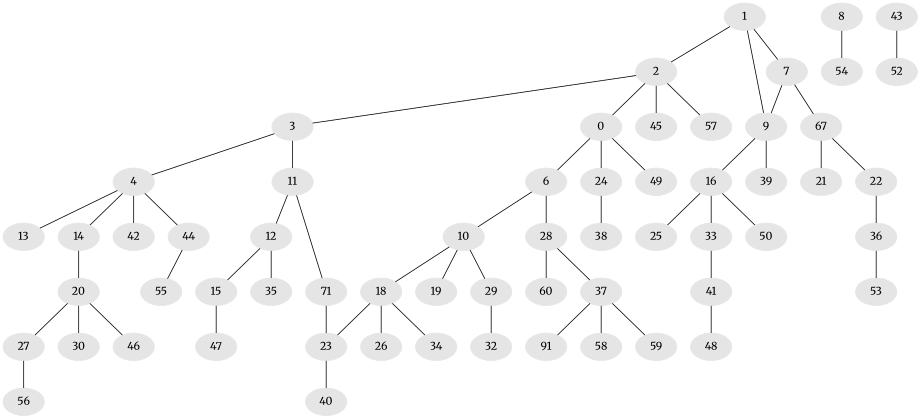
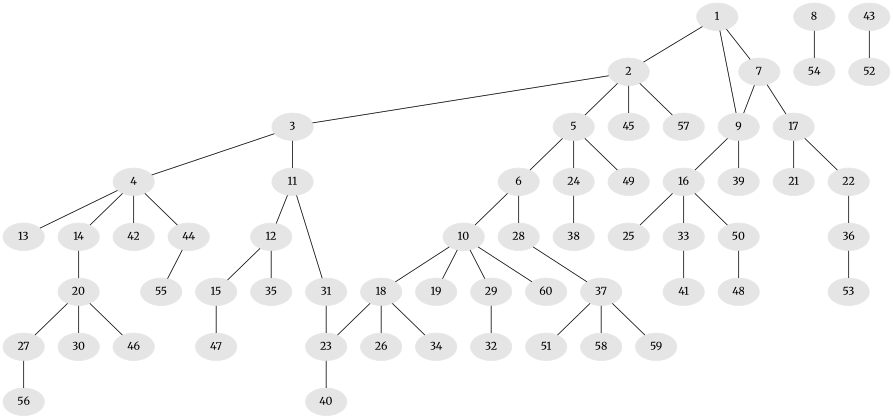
  graph {
    fontname=Merriweather
    node [color=gray90 fontname=Merriweather style=filled]
    edge [fontname=Merriweather]
    1
    2
    7
    9
    3
-   5 [label=0]
+   5
    45
    57
-   17 [label=67]
+   17
    8
    54
    4
    11
    6
    24
    49
    13
    14
    42
    44
    12
-   31 [label=71]
+   31
    20
    55
    10
    28
    38
    18
    19
    29
    60
    37
    16
    39
    21
    22
    25
    33
    50
    23
    26
    34
    32
    15
    35
    47
    27
    30
    46
    41
    36
    40
    56
    53
-   51 [label=91]
+   51
    58
    59
    43
    52
    48
    1 -- 2
    1 -- 7
    1 -- 9
    2 -- 3
    2 -- 5
    2 -- 45
    2 -- 57
    7 -- 9
    7 -- 17
    9 -- 16
    9 -- 39
    3 -- 4
    3 -- 11
    5 -- 6
    5 -- 24
    5 -- 49
    17 -- 21
    17 -- 22
    8 -- 54
    4 -- 13
    4 -- 14
    4 -- 42
    4 -- 44
    11 -- 12
    11 -- 31
    6 -- 10
    6 -- 28
    24 -- 38
    14 -- 20
    44 -- 55
    12 -- 15
    12 -- 35
    31 -- 23
    20 -- 27
    20 -- 30
    20 -- 46
    10 -- 18
    10 -- 19
    10 -- 29
-   28 -- 60
+   10 -- 60
    28 -- 37
    18 -- 23
    18 -- 26
    18 -- 34
    29 -- 32
    37 -- 51
    37 -- 58
    37 -- 59
    16 -- 25
    16 -- 33
    16 -- 50
    22 -- 36
    33 -- 41
    23 -- 40
    15 -- 47
    27 -- 56
-   41 -- 48
+   50 -- 48
    36 -- 53
    43 -- 52
  }
